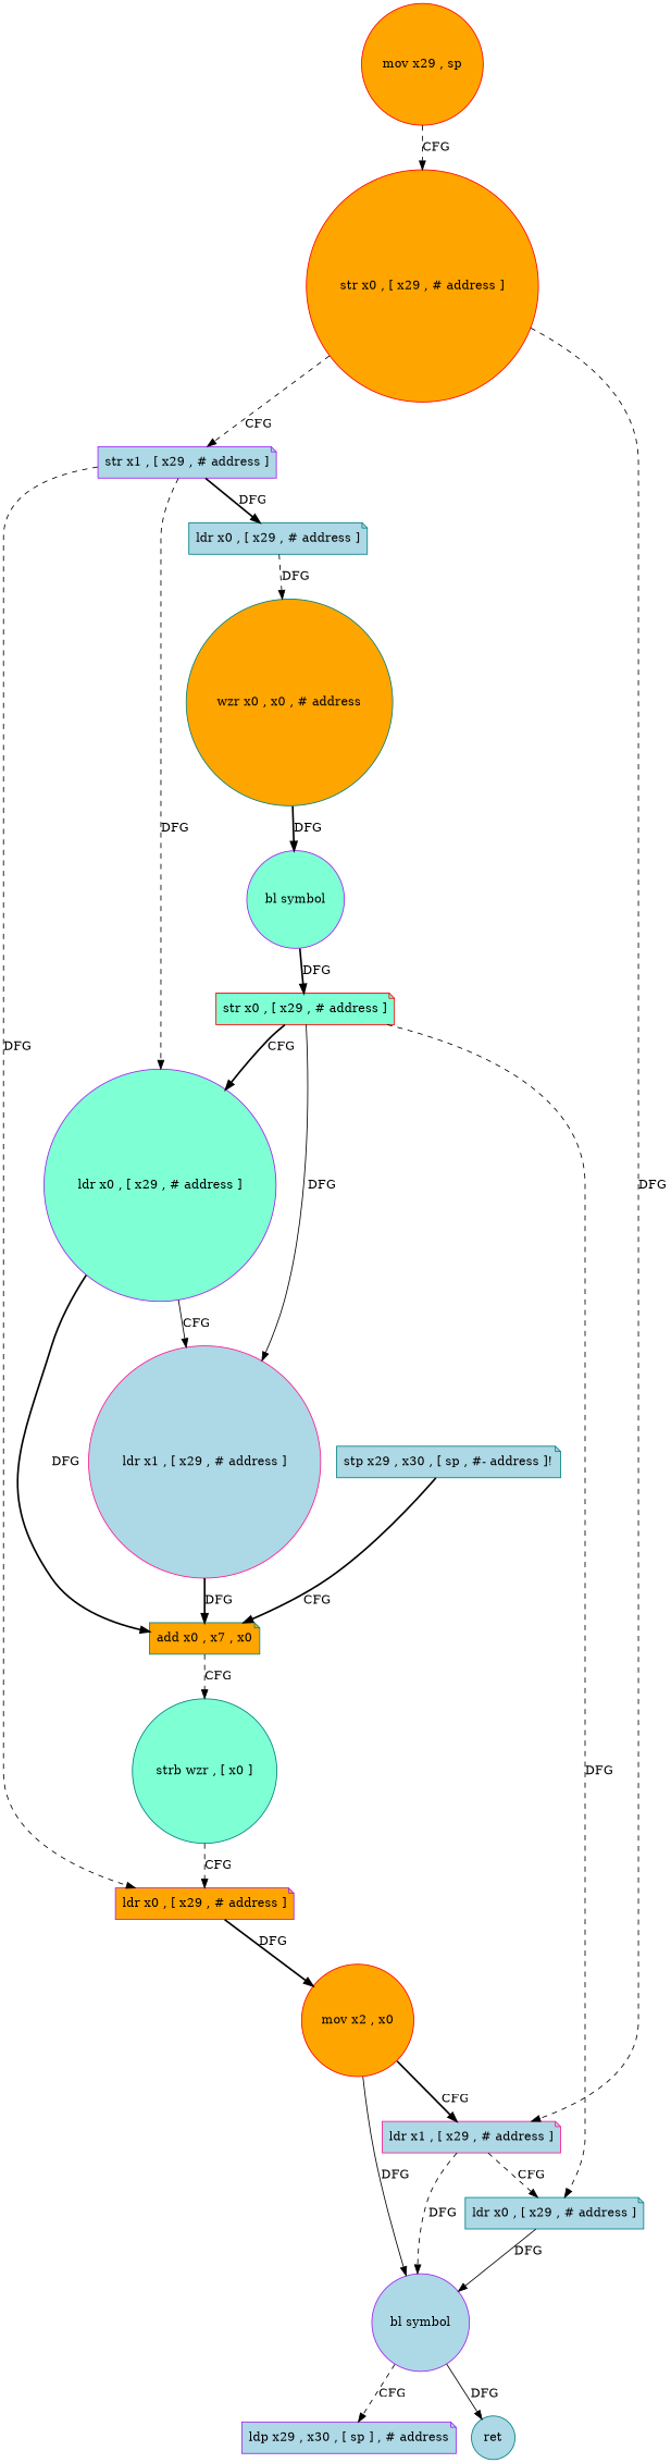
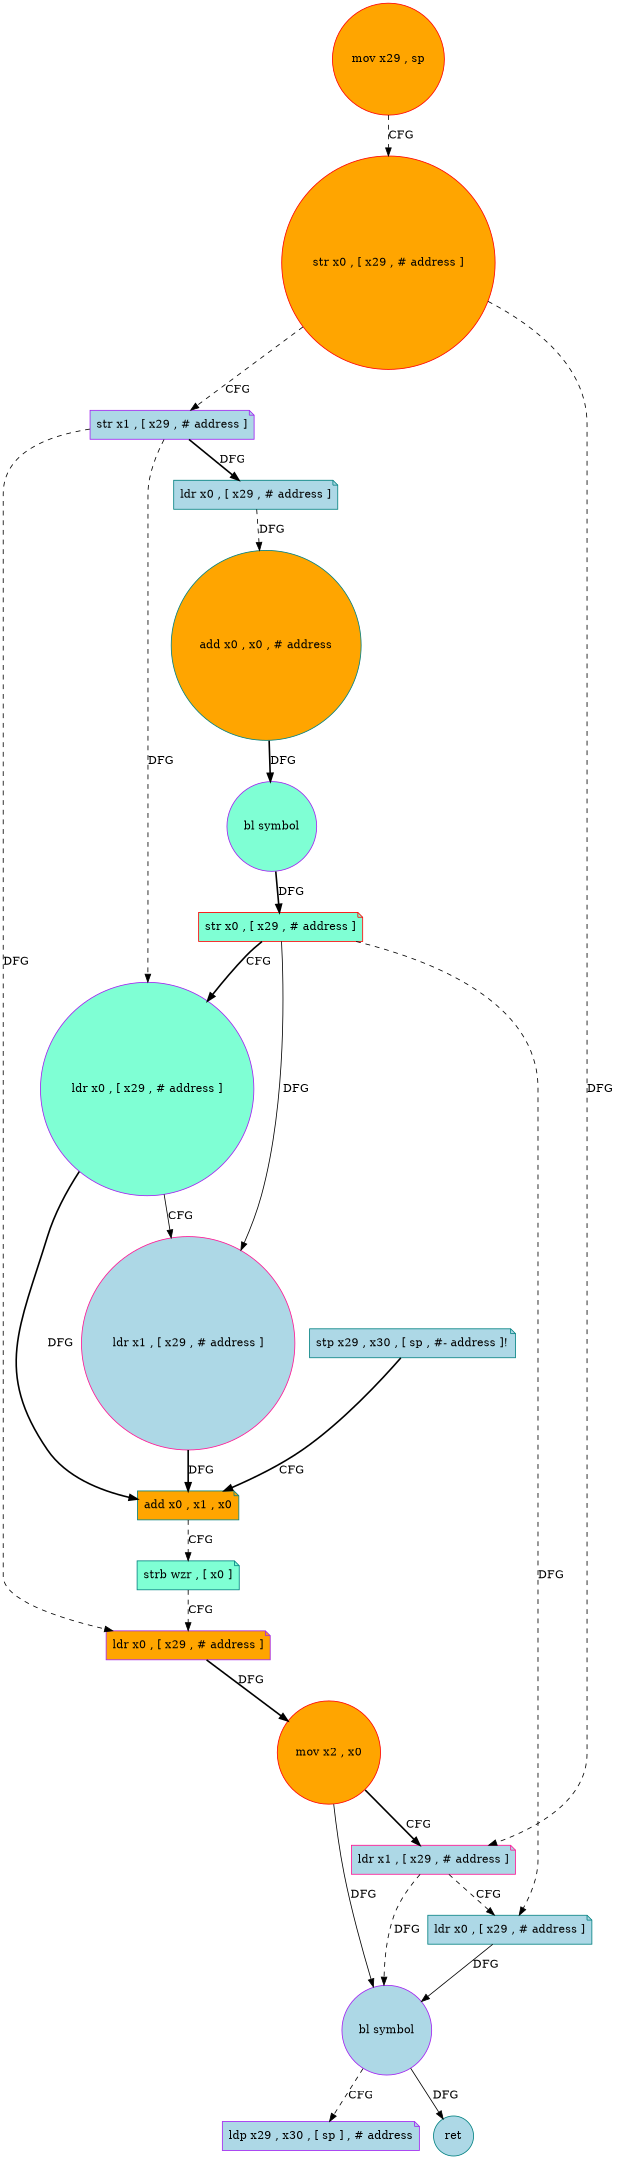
  digraph {
    node [color=teal fillcolor=lightblue shape=note style=filled]
    edge [style=dashed]
    n1 [label="stp x29 , x30 , [ sp , #- address ]!"]
-   n2 [fillcolor=orange label="add x0 , x7 , x0"]
+   n2 [fillcolor=orange label="add x0 , x1 , x0"]
    n3 [color=red fillcolor=orange label="mov x29 , sp" shape=circle]
    n4 [color=red fillcolor=orange label="str x0 , [ x29 , # address ]" shape=circle]
    n5 [color=purple label="str x1 , [ x29 , # address ]"]
    n6 [color=deeppink label="ldr x1 , [ x29 , # address ]"]
    n7 [label="ldr x0 , [ x29 , # address ]"]
    n8 [color=purple fillcolor=aquamarine label="ldr x0 , [ x29 , # address ]" shape=circle]
    n9 [color=purple fillcolor=orange label="ldr x0 , [ x29 , # address ]"]
    n10 [label="ldr x0 , [ x29 , # address ]"]
    n11 [color=purple label="bl symbol" shape=circle]
-   n12 [fillcolor=orange label="wzr x0 , x0 , # address" shape=circle]
+   n12 [fillcolor=orange label="add x0 , x0 , # address" shape=circle]
    n13 [color=deeppink label="ldr x1 , [ x29 , # address ]" shape=circle]
    n14 [color=red fillcolor=orange label="mov x2 , x0" shape=circle]
    n15 [color=purple fillcolor=aquamarine label="bl symbol" shape=circle]
    n16 [color=red fillcolor=aquamarine label="str x0 , [ x29 , # address ]"]
-   n17 [fillcolor=aquamarine label="strb wzr , [ x0 ]" shape=circle]
+   n17 [fillcolor=aquamarine label="strb wzr , [ x0 ]"]
    n18 [color=purple label="ldp x29 , x30 , [ sp ] , # address"]
    n19 [label=ret shape=circle]
    n1 -> n2 [label=CFG style=bold]
    n2 -> n17 [label=CFG]
    n3 -> n4 [label=CFG]
    n4 -> n5 [label=CFG]
    n4 -> n6 [label=DFG]
    n5 -> n7 [label=DFG style=bold]
    n5 -> n8 [label=DFG]
    n5 -> n9 [label=DFG]
    n6 -> n10 [label=CFG]
    n6 -> n11 [label=DFG]
    n7 -> n12 [label=DFG]
    n8 -> n2 [label=DFG style=bold]
    n8 -> n13 [label=CFG style=solid]
    n9 -> n14 [label=DFG style=bold]
    n10 -> n11 [label=DFG style=solid]
    n11 -> n18 [label=CFG]
    n11 -> n19 [label=DFG style=solid]
    n12 -> n15 [label=DFG style=bold]
    n13 -> n2 [label=DFG style=bold]
    n14 -> n6 [label=CFG style=bold]
    n14 -> n11 [label=DFG style=solid]
    n15 -> n16 [label=DFG style=bold]
    n16 -> n8 [label=CFG style=bold]
    n16 -> n10 [label=DFG]
    n16 -> n13 [label=DFG style=solid]
    n17 -> n9 [label=CFG]
  }
